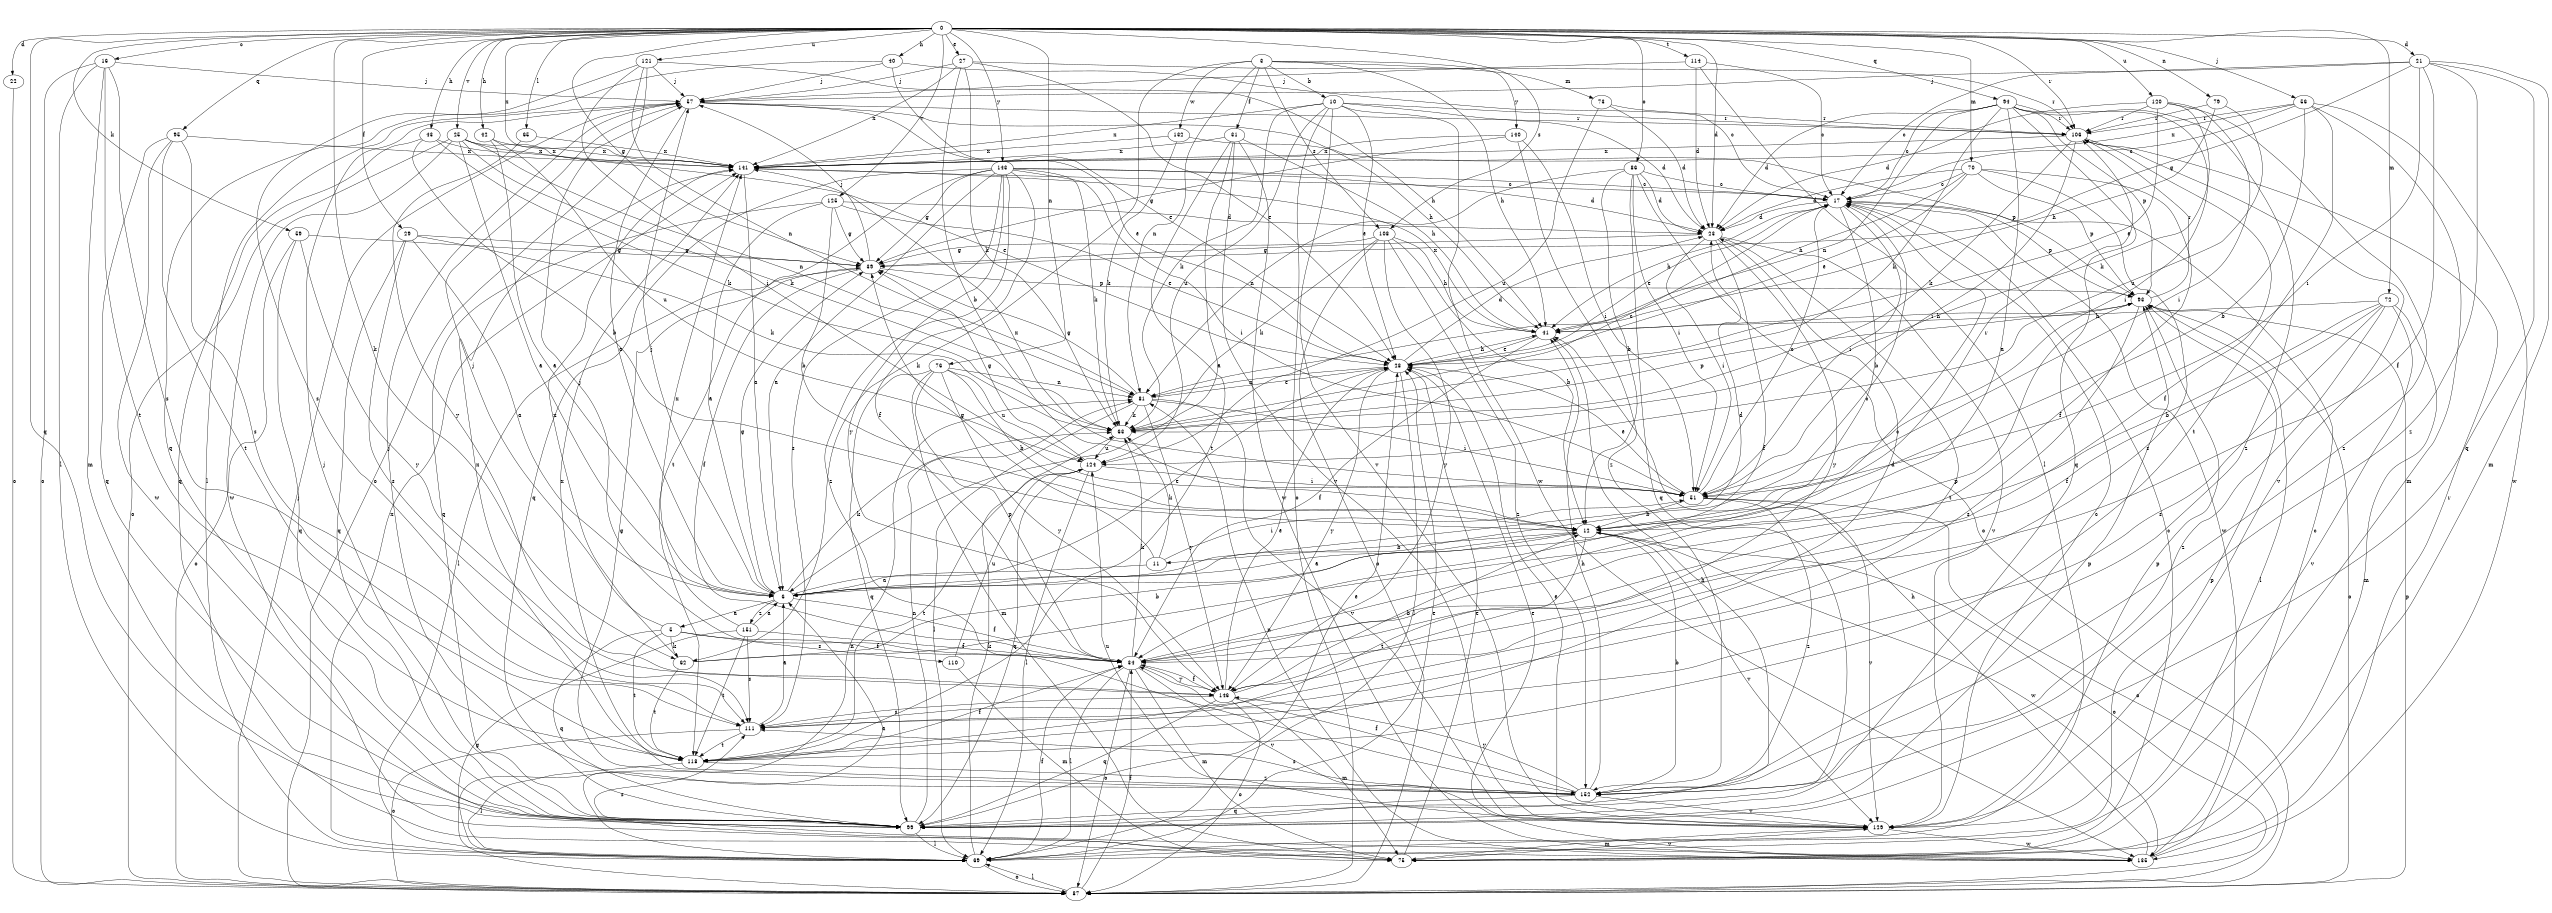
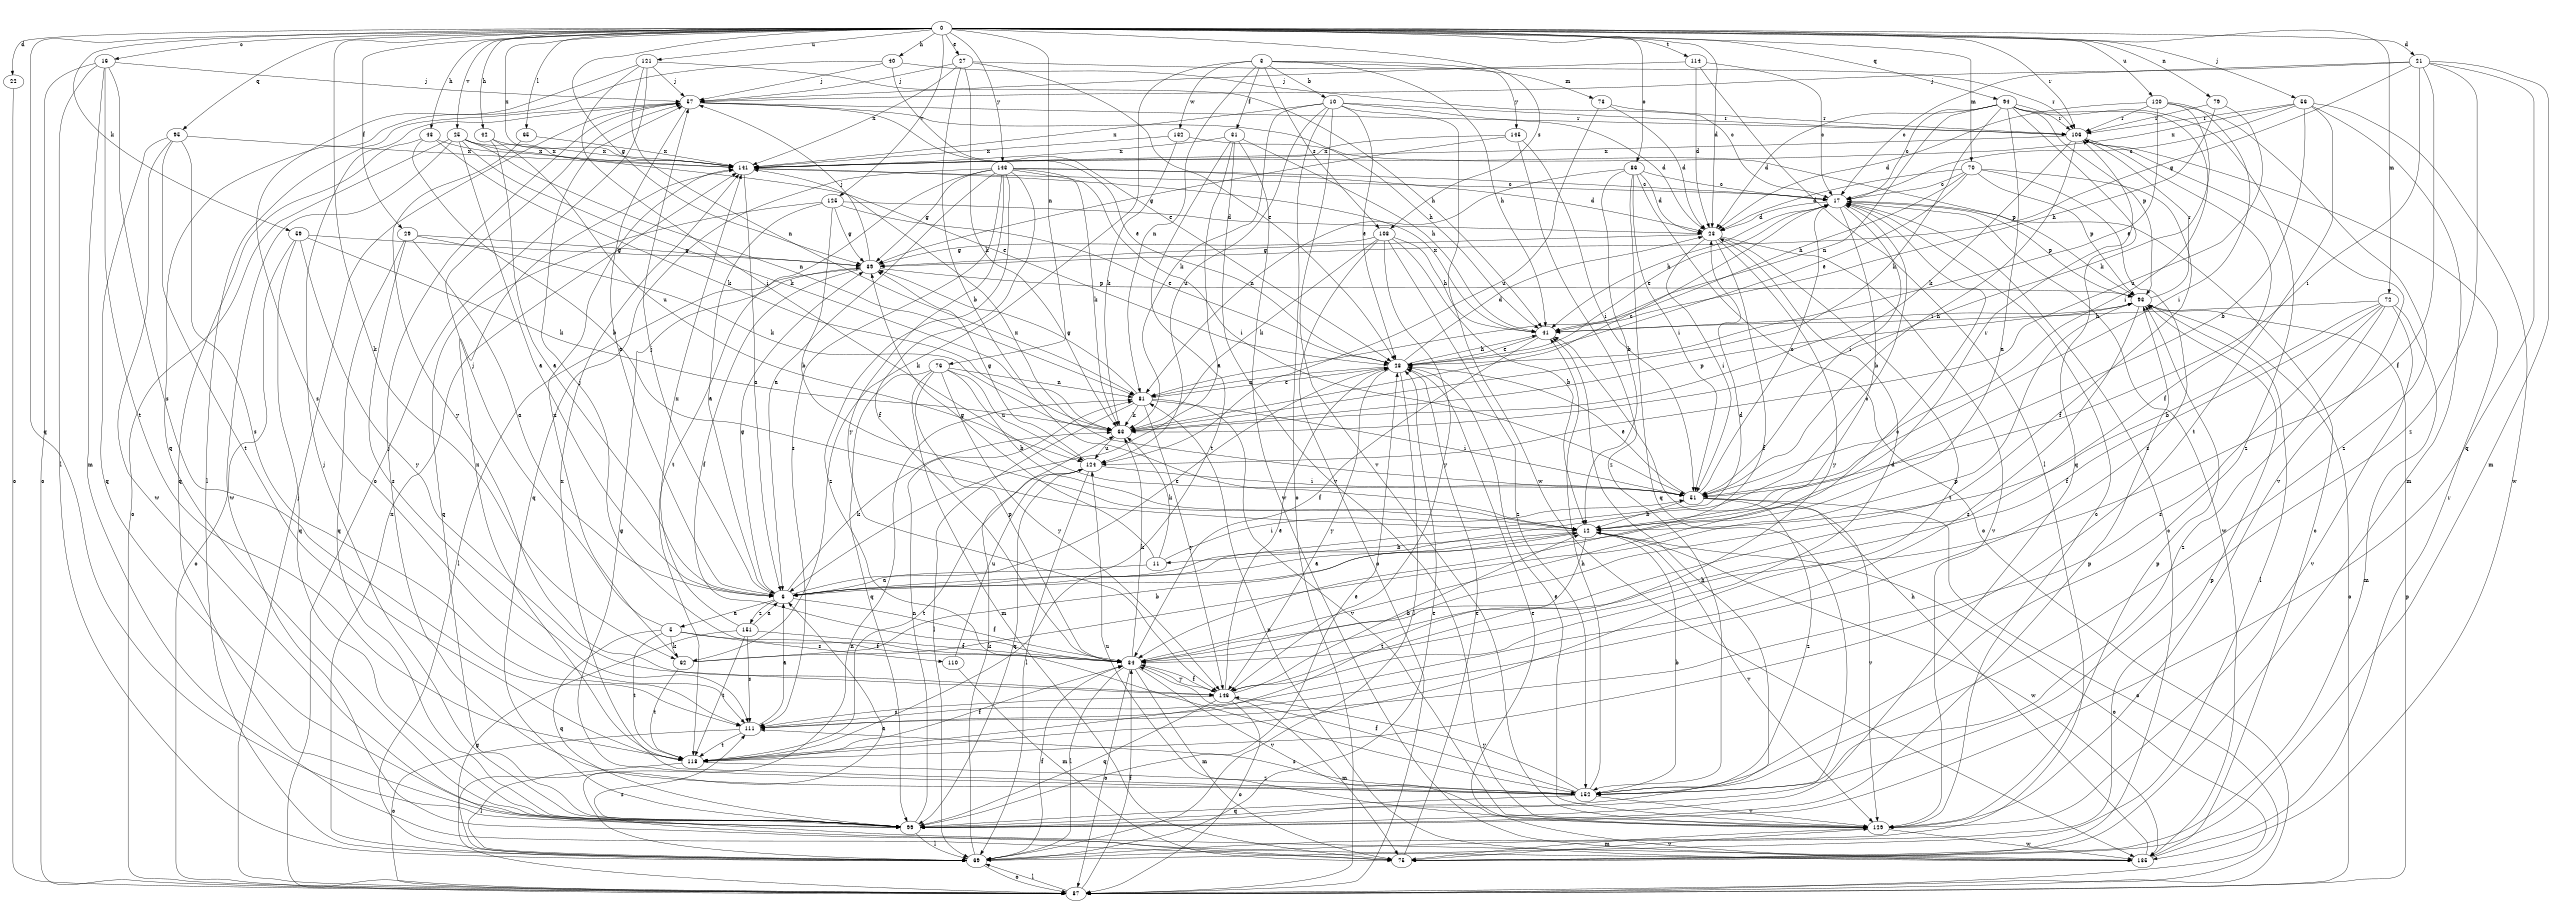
  strict digraph {
    0
    16
    21
    22
    23
    25
    27
    29
    39
    40
    42
    43
    56
    59
    62
    65
    70
    72
    76
    79
    86
    94
    95
    99
    106
    108
    114
    120
    121
    125
    141
    143
    57
    118
    87
    69
    75
    111
    34
    17
    51
    152
    129
    146
    81
    6
    28
    63
    135
    12
    93
    124
    n53 [label=41]
    3
    10
    31
    73
    132
-   145 [label=140]
+   145
    5
    110
    151
    11
    0 -> 16 [label=c]
    0 -> 21 [label=d]
    0 -> 22 [label=d]
    0 -> 23 [label=d]
    0 -> 25 [label=v]
    0 -> 27 [label=e]
    0 -> 29 [label=f]
    0 -> 39 [label=g]
    0 -> 40 [label=h]
    0 -> 42 [label=h]
    0 -> 43 [label=h]
    0 -> 56 [label=j]
    0 -> 59 [label=k]
    0 -> 62 [label=k]
    0 -> 65 [label=l]
    0 -> 70 [label=m]
    0 -> 72 [label=m]
    0 -> 76 [label=n]
    0 -> 79 [label=n]
    0 -> 86 [label=o]
    0 -> 94 [label=q]
    0 -> 95 [label=q]
    0 -> 99 [label=q]
    0 -> 106 [label=r]
    0 -> 108 [label=s]
    0 -> 114 [label=t]
    0 -> 120 [label=u]
    0 -> 121 [label=u]
    0 -> 125 [label=v]
    0 -> 141 [label=x]
    0 -> 143 [label=y]
    16 -> 57 [label=j]
    16 -> 118 [label=t]
    16 -> 87 [label=o]
    16 -> 69 [label=l]
    16 -> 75 [label=m]
    16 -> 111 [label=s]
    21 -> 39 [label=g]
    21 -> 99 [label=q]
    21 -> 57 [label=j]
    21 -> 75 [label=m]
    21 -> 34 [label=f]
    21 -> 17 [label=c]
    21 -> 51 [label=i]
    21 -> 152 [label=z]
    22 -> 87 [label=o]
    23 -> 39 [label=g]
    23 -> 118 [label=t]
    23 -> 34 [label=f]
    23 -> 51 [label=i]
    23 -> 129 [label=v]
    23 -> 146 [label=y]
    25 -> 141 [label=x]
    25 -> 87 [label=o]
    25 -> 81 [label=n]
    25 -> 6 [label=a]
    25 -> 28 [label=e]
    25 -> 63 [label=k]
    25 -> 135 [label=w]
    27 -> 106 [label=r]
    27 -> 141 [label=x]
    27 -> 57 [label=j]
    27 -> 28 [label=e]
    27 -> 63 [label=k]
    27 -> 12 [label=b]
    29 -> 39 [label=g]
    29 -> 99 [label=q]
    29 -> 111 [label=s]
    29 -> 6 [label=a]
    29 -> 63 [label=k]
    39 -> 57 [label=j]
    39 -> 69 [label=l]
    39 -> 34 [label=f]
    39 -> 93 [label=p]
    40 -> 99 [label=q]
    40 -> 57 [label=j]
    40 -> 17 [label=c]
    40 -> 28 [label=e]
    42 -> 141 [label=x]
    42 -> 6 [label=a]
    42 -> 124 [label=u]
    43 -> 99 [label=q]
    43 -> 141 [label=x]
    43 -> 63 [label=k]
    43 -> 12 [label=b]
    56 -> 106 [label=r]
    56 -> 141 [label=x]
    56 -> 118 [label=t]
    56 -> 75 [label=m]
    56 -> 17 [label=c]
    56 -> 135 [label=w]
    56 -> 12 [label=b]
    59 -> 39 [label=g]
    59 -> 99 [label=q]
    59 -> 87 [label=o]
    59 -> 146 [label=y]
+   59 -> 63 [label=k]
    62 -> 141 [label=x]
    62 -> 118 [label=t]
    62 -> 12 [label=b]
    62 -> 93 [label=p]
    65 -> 141 [label=x]
    65 -> 146 [label=y]
    70 -> 23 [label=d]
    70 -> 111 [label=s]
    70 -> 34 [label=f]
    70 -> 17 [label=c]
    70 -> 28 [label=e]
    70 -> 93 [label=p]
    70 -> n53 [label=h]
    72 -> 75 [label=m]
    72 -> 111 [label=s]
    72 -> 34 [label=f]
    72 -> 152 [label=z]
    72 -> 129 [label=v]
    72 -> 12 [label=b]
    72 -> n53 [label=h]
    76 -> 99 [label=q]
    76 -> 75 [label=m]
    76 -> 34 [label=p]
    76 -> 146 [label=y]
    76 -> 81 [label=n]
    76 -> 12 [label=b]
    76 -> 124 [label=u]
    79 -> 106 [label=r]
    79 -> 124 [label=u]
    79 -> n53 [label=h]
    86 -> 23 [label=d]
    86 -> 99 [label=q]
    86 -> 87 [label=o]
    86 -> 17 [label=c]
    86 -> 51 [label=i]
    86 -> 81 [label=n]
    86 -> 12 [label=b]
    94 -> 23 [label=d]
    94 -> 99 [label=q]
    94 -> 106 [label=r]
    94 -> 17 [label=c]
    94 -> 51 [label=i]
    94 -> 152 [label=z]
    94 -> 81 [label=n]
    94 -> 6 [label=a]
    94 -> 63 [label=k]
    94 -> 93 [label=p]
    95 -> 99 [label=q]
    95 -> 141 [label=x]
    95 -> 118 [label=t]
    95 -> 111 [label=s]
    95 -> 135 [label=w]
    99 -> 57 [label=j]
    99 -> 69 [label=l]
    99 -> 81 [label=n]
    99 -> 28 [label=e]
    99 -> 93 [label=p]
    99 -> n53 [label=h]
    106 -> 141 [label=x]
    106 -> 34 [label=f]
    106 -> 51 [label=i]
    106 -> 129 [label=v]
    106 -> 63 [label=k]
    108 -> 39 [label=g]
    108 -> 87 [label=o]
    108 -> 152 [label=z]
    108 -> 146 [label=y]
    108 -> 63 [label=k]
    108 -> 12 [label=b]
    108 -> n53 [label=h]
    114 -> 23 [label=d]
    114 -> 57 [label=j]
    114 -> 69 [label=l]
    114 -> 17 [label=c]
    120 -> 23 [label=d]
    120 -> 106 [label=r]
    120 -> 51 [label=i]
    120 -> 152 [label=z]
    120 -> 28 [label=e]
    120 -> 63 [label=k]
    121 -> 57 [label=j]
    121 -> 87 [label=o]
    121 -> 111 [label=s]
    121 -> 51 [label=i]
    121 -> 81 [label=n]
    121 -> n53 [label=h]
    125 -> 23 [label=d]
    125 -> 39 [label=g]
    125 -> 99 [label=q]
    125 -> 6 [label=a]
    125 -> 28 [label=e]
    125 -> 12 [label=b]
    141 -> 17 [label=c]
    141 -> 6 [label=a]
    143 -> 23 [label=d]
    143 -> 39 [label=g]
    143 -> 99 [label=q]
    143 -> 118 [label=t]
    143 -> 111 [label=s]
    143 -> 34 [label=f]
    143 -> 17 [label=c]
    143 -> 51 [label=i]
    143 -> 152 [label=z]
    143 -> 146 [label=y]
    143 -> 6 [label=a]
    143 -> 63 [label=k]
    57 -> 106 [label=r]
    57 -> 69 [label=l]
    57 -> 6 [label=a]
    57 -> 28 [label=e]
    57 -> n53 [label=h]
    118 -> 141 [label=x]
    118 -> 69 [label=l]
    118 -> 34 [label=f]
    118 -> 152 [label=z]
    87 -> 57 [label=j]
    87 -> 69 [label=l]
    87 -> 34 [label=f]
    87 -> 81 [label=n]
    87 -> 93 [label=p]
    69 -> 141 [label=x]
    69 -> 87 [label=o]
    69 -> 34 [label=f]
    69 -> 6 [label=a]
    69 -> 28 [label=e]
    69 -> 63 [label=k]
    69 -> 93 [label=p]
    75 -> 111 [label=s]
    75 -> 17 [label=c]
    75 -> 129 [label=v]
    75 -> 28 [label=e]
    111 -> 118 [label=t]
    111 -> 87 [label=o]
    111 -> 6 [label=a]
    34 -> 57 [label=j]
    34 -> 87 [label=o]
    34 -> 69 [label=l]
    34 -> 75 [label=m]
    34 -> 17 [label=c]
    34 -> 129 [label=v]
    34 -> 146 [label=y]
    34 -> 63 [label=k]
    17 -> 23 [label=d]
    17 -> 51 [label=i]
    17 -> 28 [label=e]
    17 -> 135 [label=w]
    17 -> 12 [label=b]
    17 -> 93 [label=p]
    17 -> n53 [label=h]
    51 -> 141 [label=x]
    51 -> 87 [label=o]
    51 -> 17 [label=c]
    51 -> 152 [label=z]
    51 -> 129 [label=v]
    51 -> 28 [label=e]
    51 -> 12 [label=b]
    152 -> 39 [label=g]
    152 -> 99 [label=q]
    152 -> 141 [label=x]
    152 -> 57 [label=j]
    152 -> 111 [label=s]
    152 -> 34 [label=f]
    152 -> 129 [label=v]
    152 -> 146 [label=y]
    152 -> 12 [label=b]
    152 -> n53 [label=h]
    129 -> 75 [label=m]
    129 -> 17 [label=c]
    129 -> 28 [label=e]
    129 -> 135 [label=w]
    129 -> 93 [label=p]
    129 -> 124 [label=u]
    146 -> 23 [label=d]
    146 -> 99 [label=q]
    146 -> 87 [label=o]
    146 -> 75 [label=m]
    146 -> 111 [label=s]
    146 -> 34 [label=f]
    146 -> 28 [label=e]
    146 -> 12 [label=b]
    81 -> 39 [label=g]
    81 -> 69 [label=l]
    81 -> 51 [label=i]
    81 -> 129 [label=v]
    81 -> 146 [label=y]
    81 -> 28 [label=e]
    81 -> 63 [label=k]
    6 -> 23 [label=d]
    6 -> 39 [label=g]
    6 -> 57 [label=j]
    6 -> 34 [label=f]
    6 -> 17 [label=c]
    6 -> 28 [label=e]
    6 -> 63 [label=k]
    6 -> 5 [label=a]
    6 -> 151 [label=z]
    28 -> 23 [label=d]
    28 -> 69 [label=l]
    28 -> 146 [label=y]
    28 -> 81 [label=n]
    28 -> n53 [label=h]
    63 -> 17 [label=c]
    63 -> 93 [label=p]
    63 -> 124 [label=u]
    135 -> 106 [label=r]
    135 -> 17 [label=c]
    135 -> 81 [label=n]
    135 -> 28 [label=e]
    135 -> n53 [label=h]
    12 -> 106 [label=r]
    12 -> 118 [label=t]
    12 -> 87 [label=o]
    12 -> 129 [label=v]
    12 -> 6 [label=a]
    12 -> 135 [label=w]
    12 -> 11 [label=b]
    93 -> 106 [label=r]
    93 -> 87 [label=o]
    93 -> 69 [label=l]
    93 -> 111 [label=s]
    93 -> n53 [label=h]
    124 -> 39 [label=g]
    124 -> 99 [label=q]
    124 -> 118 [label=t]
    124 -> 69 [label=l]
    124 -> 51 [label=i]
    n53 -> 141 [label=x]
    n53 -> 34 [label=f]
    n53 -> 28 [label=e]
    3 -> 62 [label=k]
    3 -> 108 [label=s]
    3 -> 81 [label=n]
    3 -> n53 [label=h]
    3 -> 10 [label=b]
    3 -> 31 [label=f]
    3 -> 73 [label=m]
    3 -> 132 [label=w]
    3 -> 145 [label=y]
    10 -> 23 [label=d]
    10 -> 106 [label=r]
    10 -> 141 [label=x]
    10 -> 87 [label=o]
    10 -> 129 [label=v]
    10 -> 28 [label=e]
    10 -> 63 [label=k]
    10 -> 135 [label=w]
    10 -> 124 [label=u]
    31 -> 141 [label=x]
    31 -> 118 [label=t]
    31 -> 129 [label=v]
    31 -> 6 [label=a]
    31 -> 135 [label=w]
    31 -> n53 [label=h]
    73 -> 23 [label=d]
    73 -> 106 [label=r]
    73 -> 124 [label=u]
    132 -> 141 [label=x]
    132 -> 63 [label=k]
    132 -> 93 [label=p]
    145 -> 39 [label=g]
    145 -> 141 [label=x]
    145 -> 51 [label=i]
    145 -> 152 [label=z]
    5 -> 62 [label=k]
    5 -> 99 [label=q]
    5 -> 57 [label=j]
    5 -> 118 [label=t]
    5 -> 34 [label=f]
    5 -> 110 [label=s]
    110 -> 75 [label=m]
    110 -> 124 [label=u]
    151 -> 141 [label=x]
    151 -> 118 [label=t]
    151 -> 69 [label=g]
    151 -> 111 [label=s]
    151 -> 34 [label=f]
    151 -> 6 [label=a]
    11 -> 39 [label=g]
    11 -> 51 [label=i]
    11 -> 6 [label=a]
    11 -> 63 [label=k]
  }
